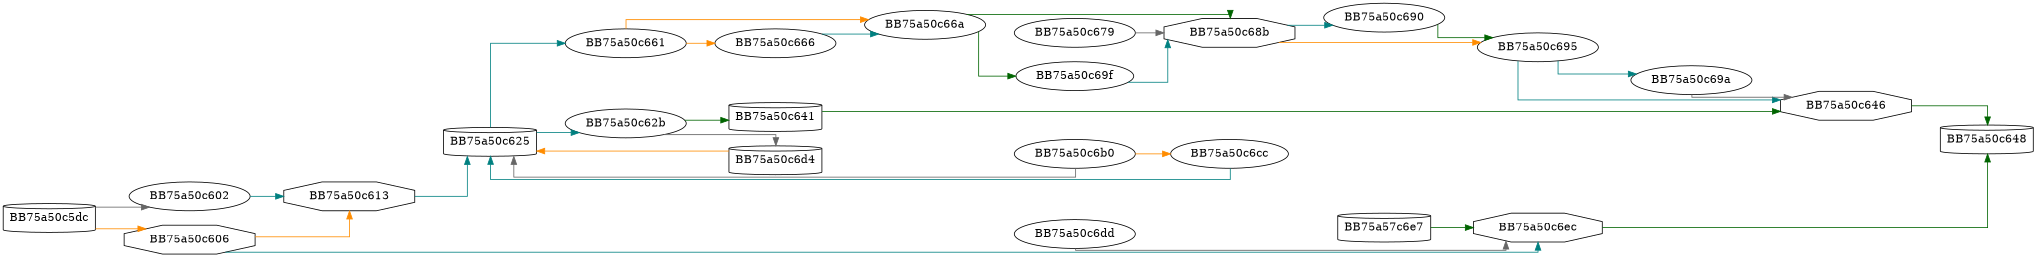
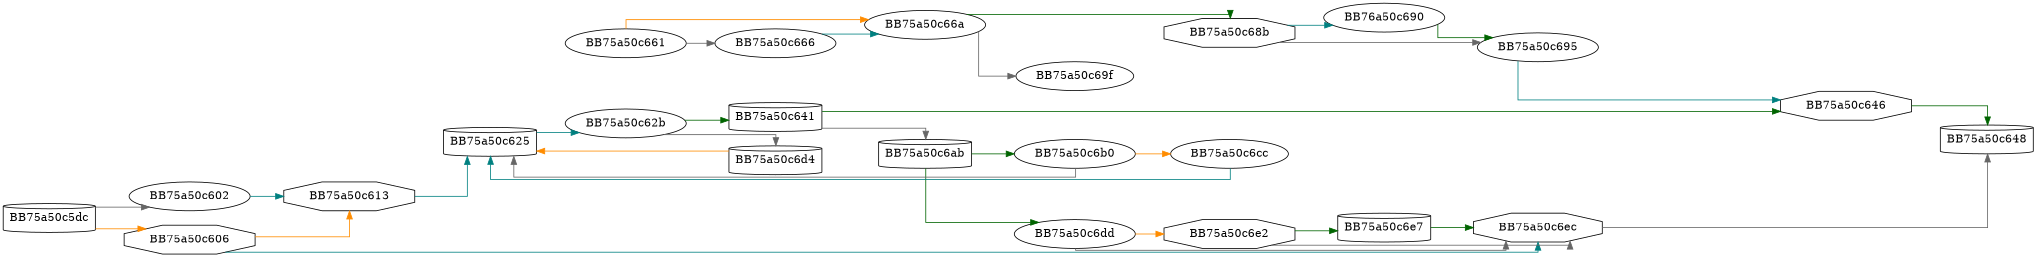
  digraph {
    rankdir=LR
    splines=ortho
    node [shape=ellipse]
    edge [color=gray40]
    BB75a50c5dc [shape=cylinder]
    BB75a50c606 [shape=octagon]
    BB75a50c602
    BB75a50c6ec [shape=octagon]
    BB75a50c613 [shape=octagon]
    BB75a50c648 [shape=cylinder]
    BB75a50c625 [shape=cylinder]
    BB75a50c661
    BB75a50c62b
    BB75a50c66a
    BB75a50c666
    BB75a50c6d4 [shape=cylinder]
    BB75a50c641 [shape=cylinder]
    BB75a50c69f
    BB75a50c68b [shape=octagon]
+   BB75a50c6ab [shape=cylinder]
    BB75a50c646 [shape=octagon]
    BB75a50c6dd
    BB75a50c6b0
+   BB75a50c6e2 [shape=octagon]
    BB75a50c6cc
-   BB75a50c679
    BB75a50c695
-   BB75a50c690
-   BB75a50c69a
-   BB75a50c6e7 [shape=cylinder label=BB75a57c6e7]
+   BB75a50c690 [label=BB76a50c690]
+   BB75a50c6e7 [shape=cylinder]
    BB75a50c5dc -> BB75a50c606 [color=darkorange]
    BB75a50c5dc -> BB75a50c602
    BB75a50c606 -> BB75a50c6ec [color=teal]
    BB75a50c606 -> BB75a50c613 [color=darkorange]
    BB75a50c602 -> BB75a50c613 [color=teal]
-   BB75a50c6ec -> BB75a50c648 [color=darkgreen]
+   BB75a50c6ec -> BB75a50c648
    BB75a50c613 -> BB75a50c625 [color=teal]
-   BB75a50c625 -> BB75a50c661 [color=teal]
    BB75a50c625 -> BB75a50c62b [color=teal]
    BB75a50c661 -> BB75a50c66a [color=darkorange]
-   BB75a50c661 -> BB75a50c666 [color=darkorange]
+   BB75a50c661 -> BB75a50c666
    BB75a50c62b -> BB75a50c6d4
    BB75a50c62b -> BB75a50c641 [color=darkgreen]
-   BB75a50c66a -> BB75a50c69f [color=darkgreen]
+   BB75a50c66a -> BB75a50c69f
    BB75a50c66a -> BB75a50c68b [color=darkgreen]
    BB75a50c666 -> BB75a50c66a [color=teal]
    BB75a50c6d4 -> BB75a50c625 [color=darkorange]
+   BB75a50c641 -> BB75a50c6ab
    BB75a50c641 -> BB75a50c646 [color=darkgreen]
-   BB75a50c69f -> BB75a50c68b [color=teal]
-   BB75a50c68b -> BB75a50c695 [color=darkorange]
+   BB75a50c68b -> BB75a50c695
    BB75a50c68b -> BB75a50c690 [color=teal]
+   BB75a50c6ab -> BB75a50c6dd [color=darkgreen]
+   BB75a50c6ab -> BB75a50c6b0 [color=darkgreen]
    BB75a50c646 -> BB75a50c648 [color=darkgreen]
    BB75a50c6dd -> BB75a50c6ec
+   BB75a50c6dd -> BB75a50c6e2 [color=darkorange]
    BB75a50c6b0 -> BB75a50c625
    BB75a50c6b0 -> BB75a50c6cc [color=darkorange]
+   BB75a50c6e2 -> BB75a50c6ec
+   BB75a50c6e2 -> BB75a50c6e7 [color=darkgreen]
    BB75a50c6cc -> BB75a50c625 [color=teal]
-   BB75a50c679 -> BB75a50c68b
    BB75a50c695 -> BB75a50c646 [color=teal]
-   BB75a50c695 -> BB75a50c69a [color=teal]
    BB75a50c690 -> BB75a50c695 [color=darkgreen]
-   BB75a50c69a -> BB75a50c646
    BB75a50c6e7 -> BB75a50c6ec [color=darkgreen]
  }
